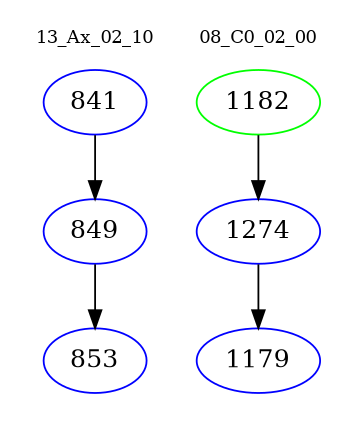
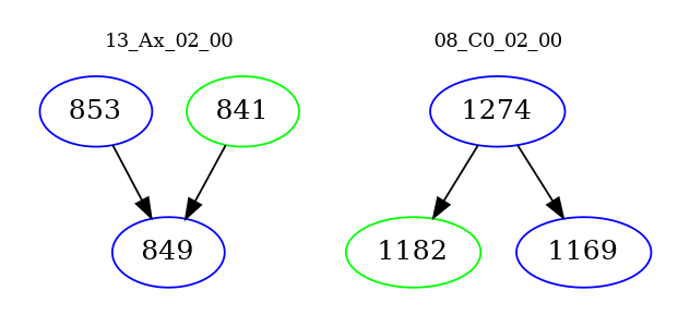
  digraph {
    node [color=blue]
    edge [color=black]
-   n1 [label=841]
+   n1 [color=green label=841]
    n2 [label=849]
    n3 [label=853]
    n4 [color=green label=1182]
    n5 [label=1274]
-   n6 [label=1179]
+   n6 [label=1169]
    subgraph cluster_1 {
      color=white
      fontsize=10
-     label="13_Ax_02_10"
+     label="13_Ax_02_00"
      n1
      n2
      n3
    }
    subgraph cluster_2 {
      color=white
      fontsize=10
      label="08_C0_02_00"
      n4
      n5
      n6
    }
    n1 -> n2
-   n2 -> n3
-   n4 -> n5
+   n3 -> n2
+   n5 -> n4
    n5 -> n6
  }
